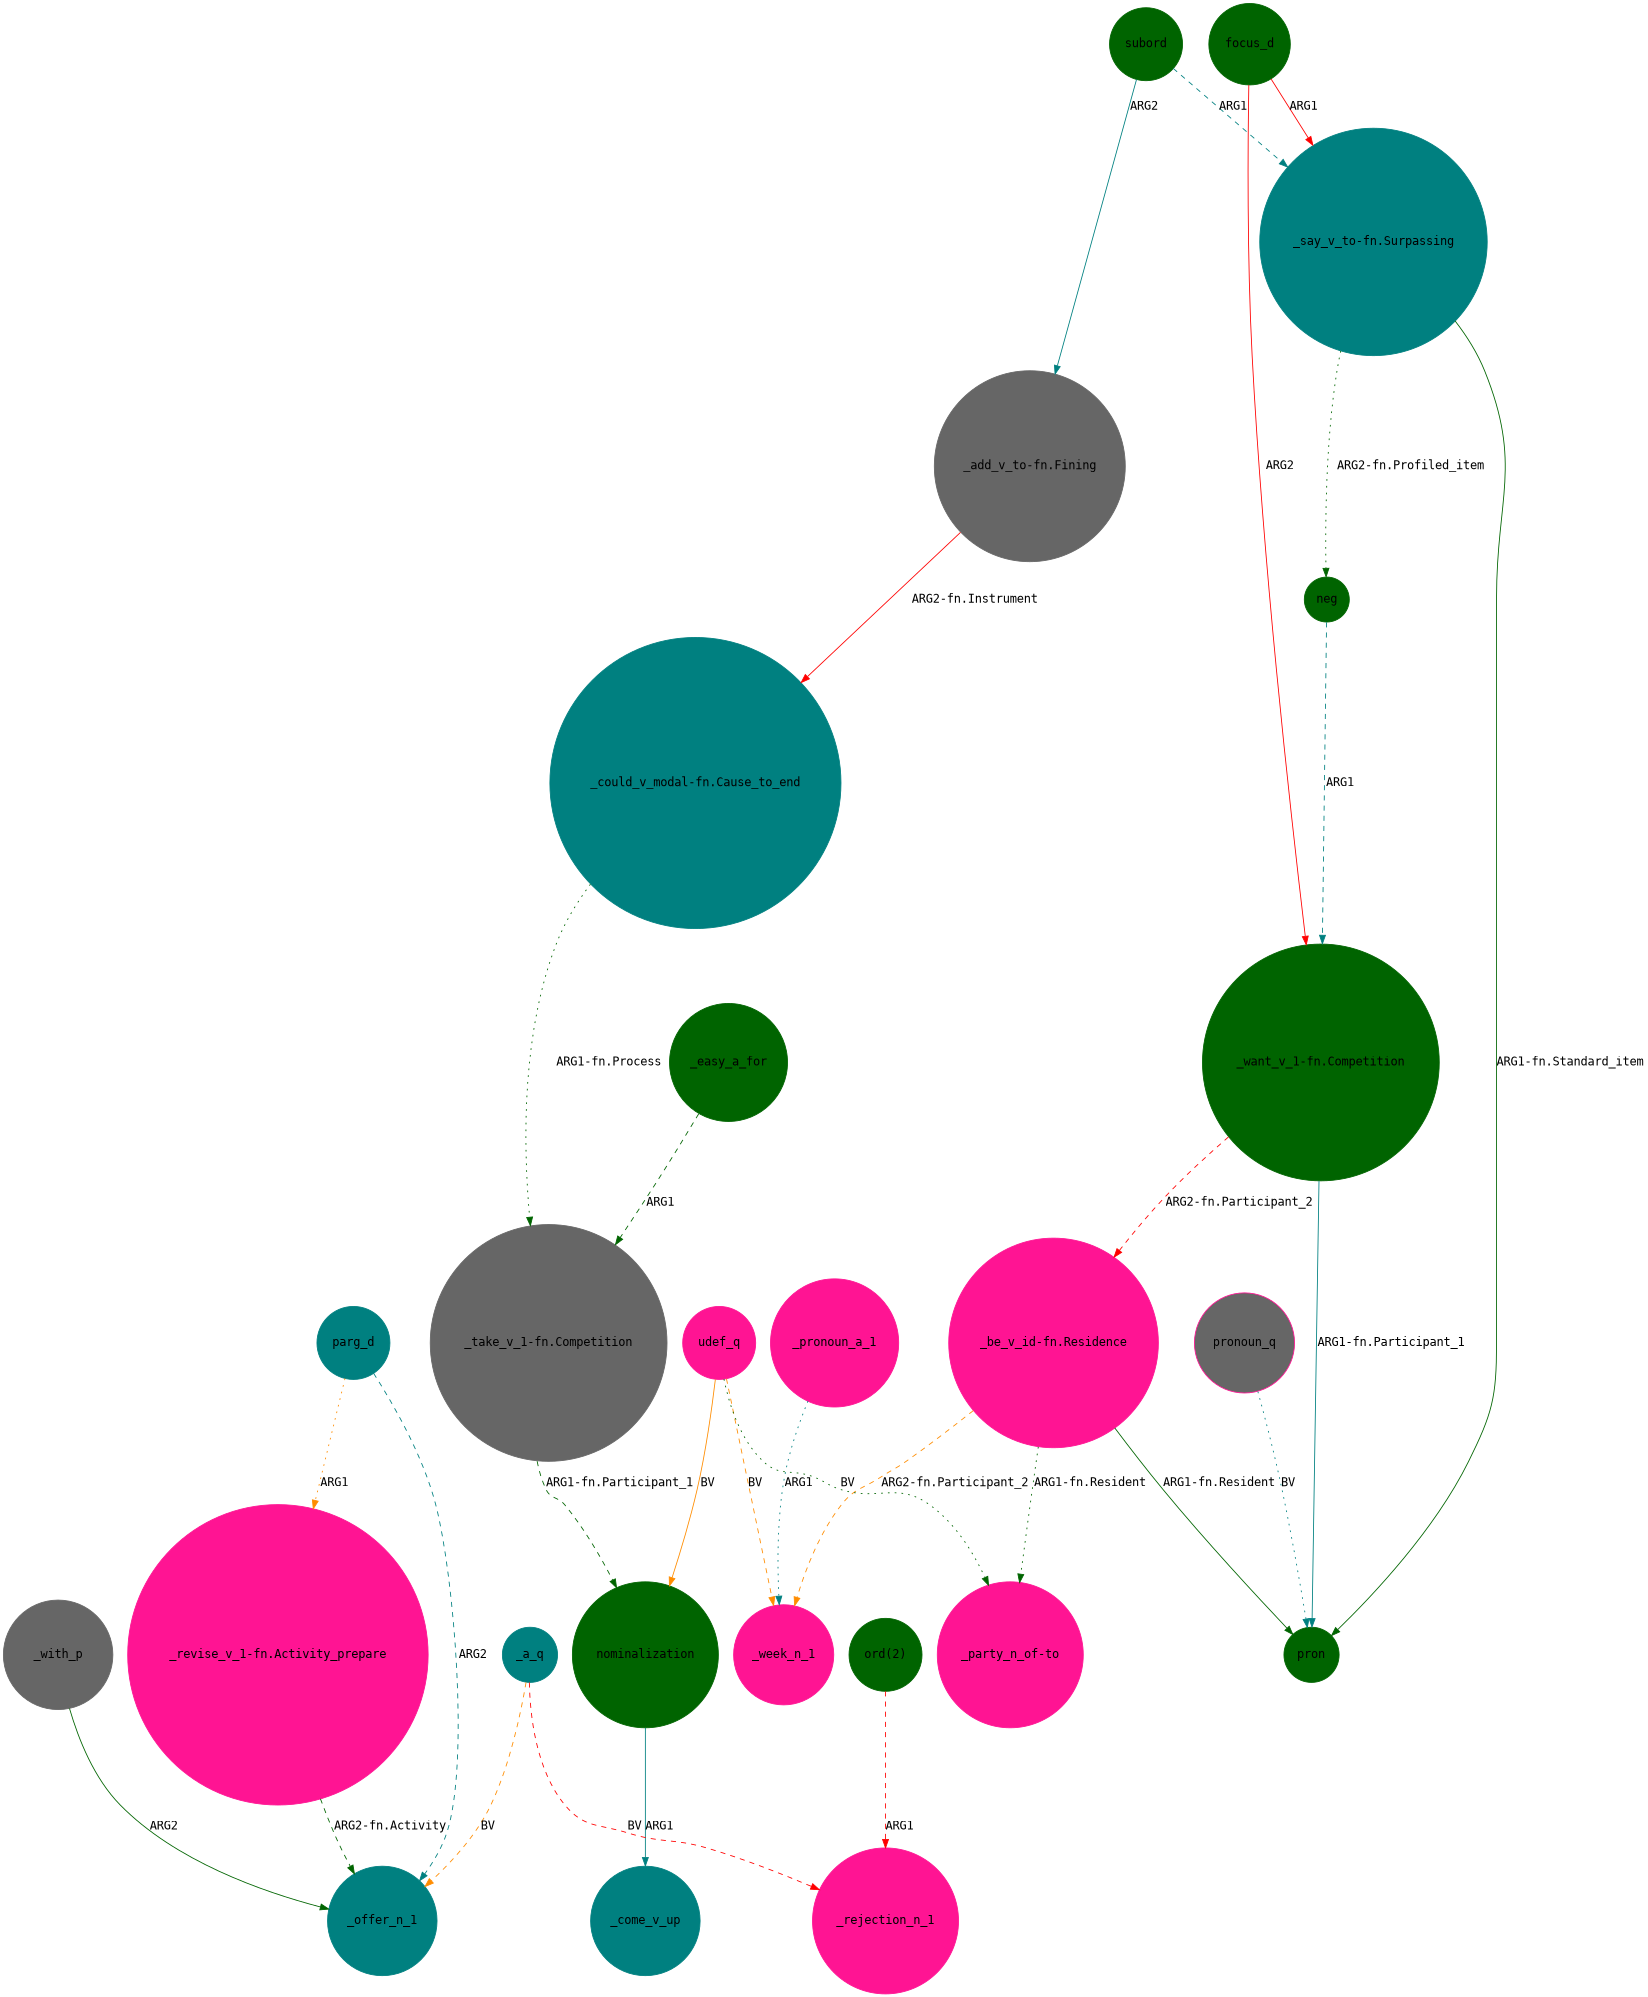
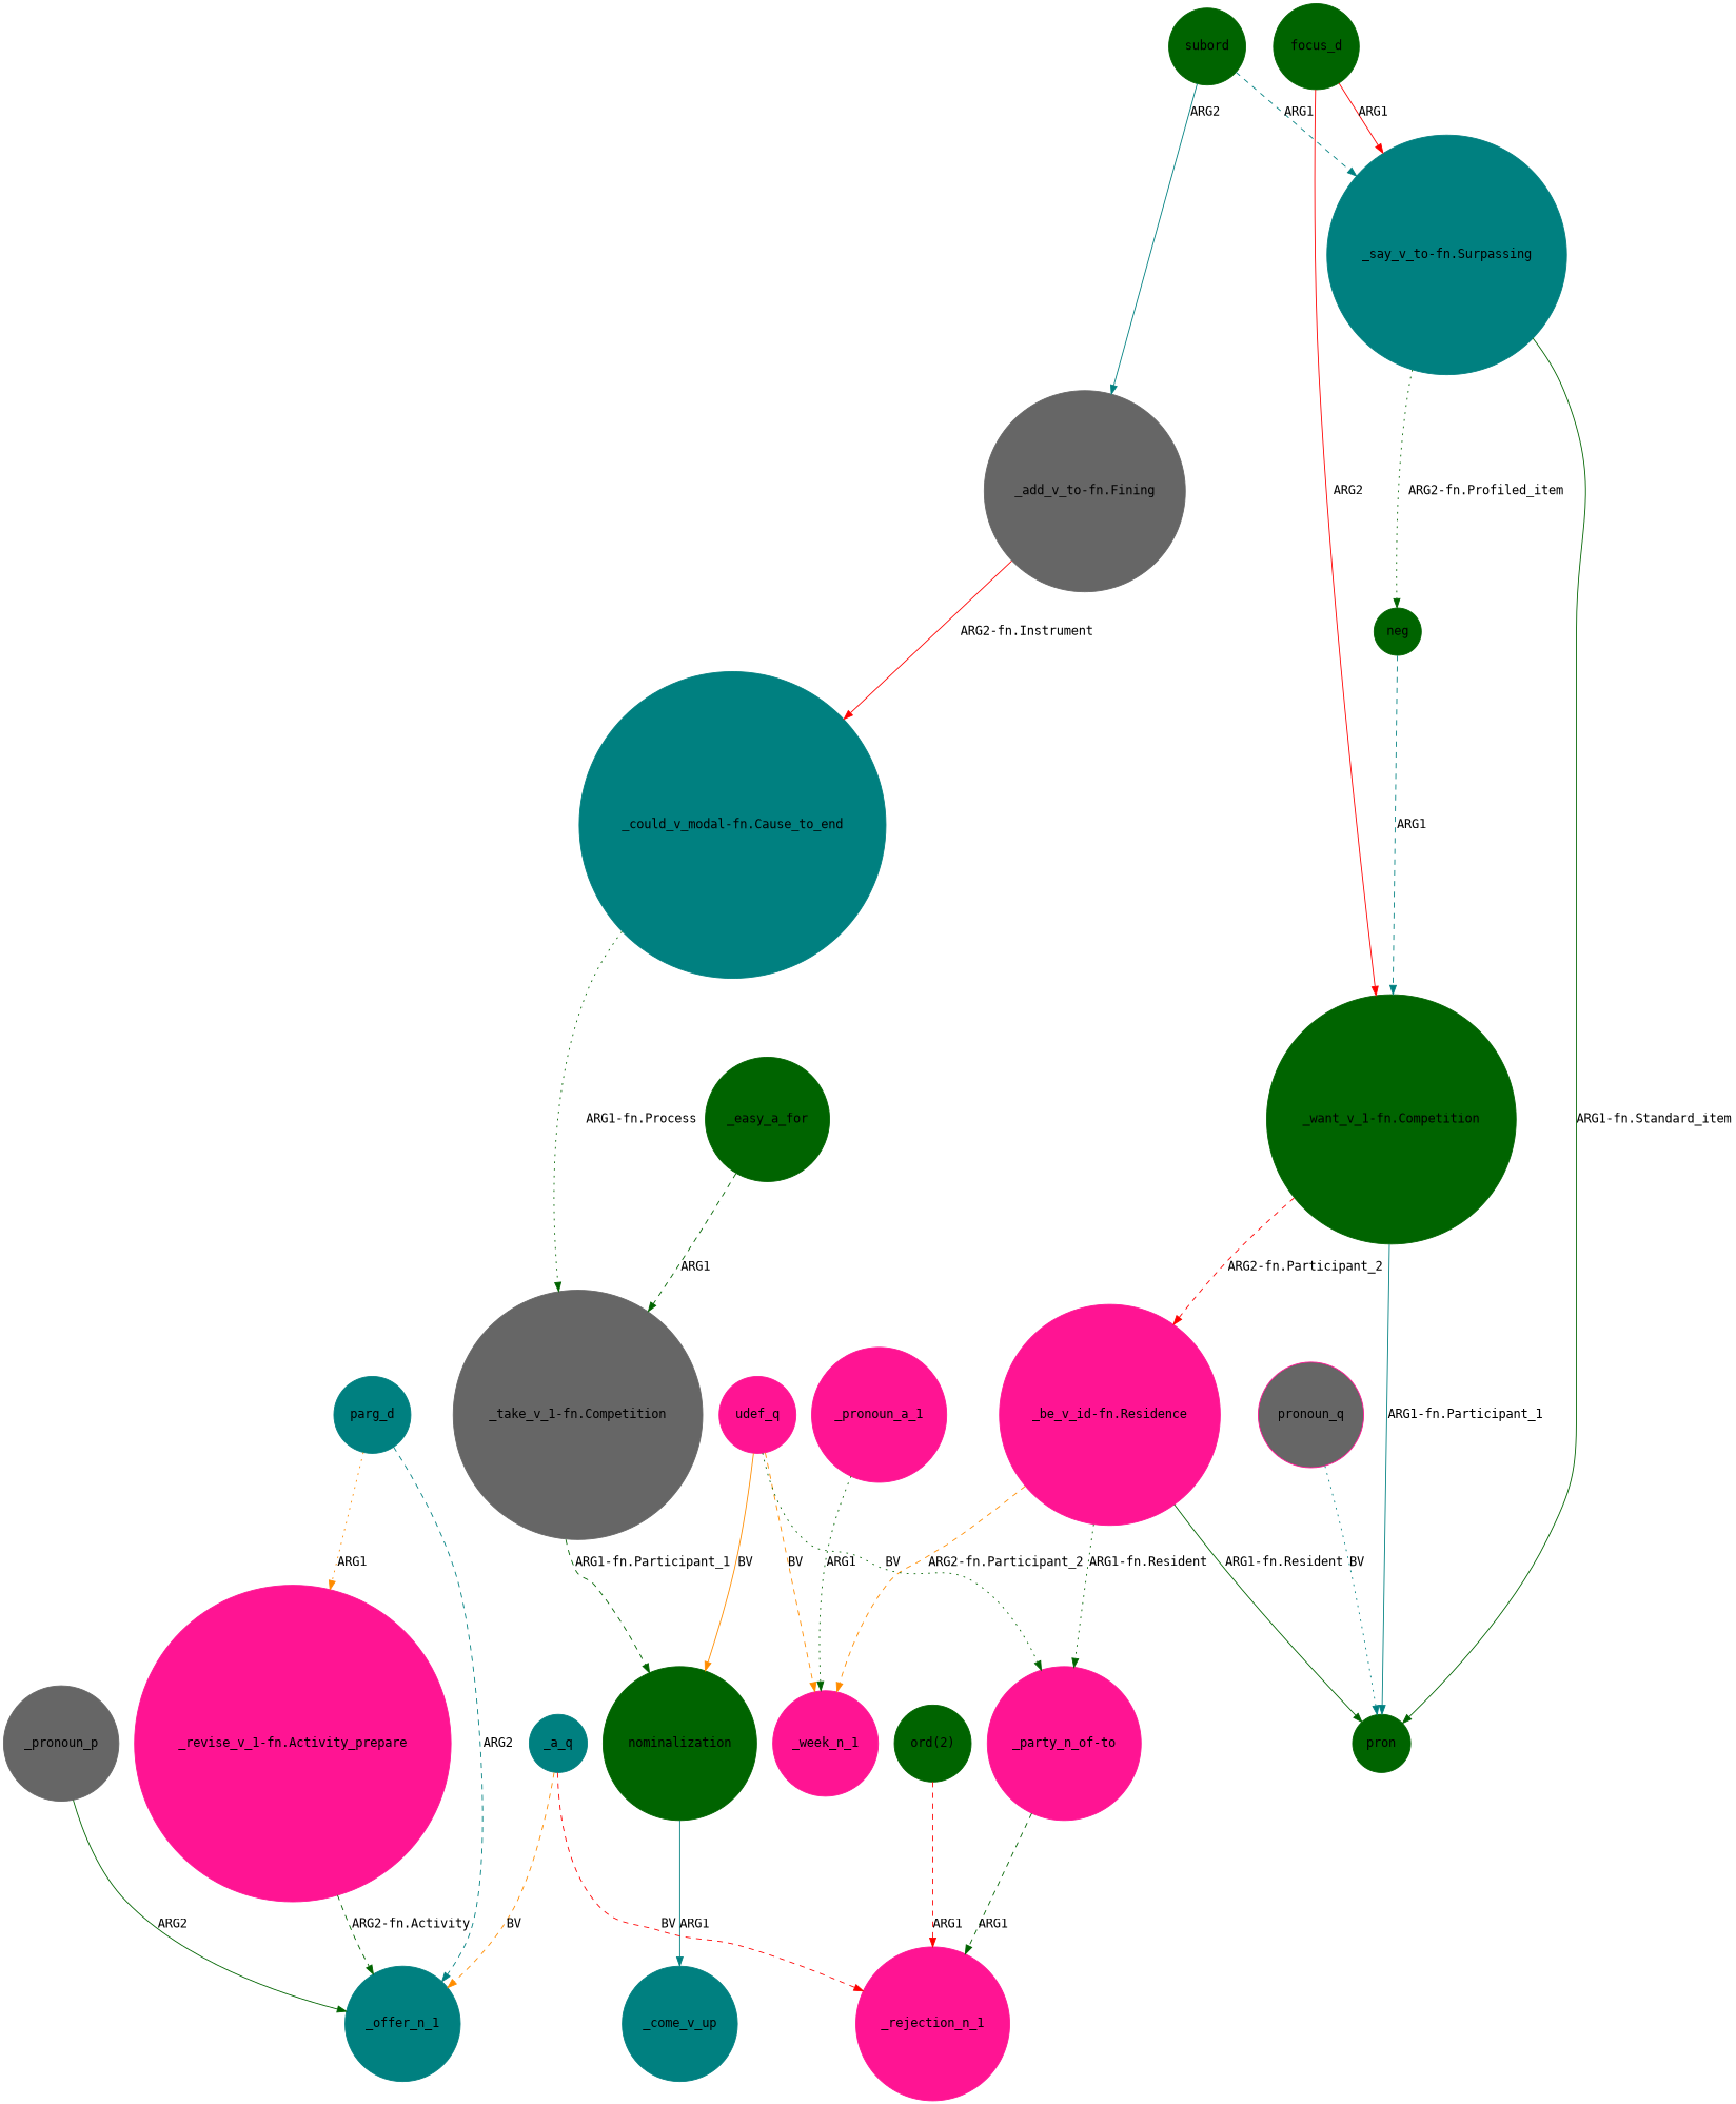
  digraph {
    fontname="DejaVu Sans Mono"
    node [color=darkgreen fontname="DejaVu Sans Mono" shape=circle style=filled]
    edge [color=darkgreen fontname="DejaVu Sans Mono" style=dashed]
-   _with_p [color=gray40]
+   _with_p [color=gray40 label=_pronoun_p]
    _offer_n_1 [color=teal]
    "_could_v_modal-fn.Cause_to_end" [color=teal]
    "_take_v_1-fn.Competition" [color=gray40]
    nominalization
    _come_v_up [color=teal]
    _week_n_1 [color=deeppink]
    parg_d [color=teal]
    "_revise_v_1-fn.Activity_prepare" [color=deeppink]
    "_say_v_to-fn.Surpassing" [color=teal]
    subord
    "_add_v_to-fn.Fining" [color=gray40]
    pron
    neg
    "_want_v_1-fn.Competition"
    "_be_v_id-fn.Residence" [color=deeppink]
    "_party_n_of-to" [color=deeppink]
    _rejection_n_1 [color=deeppink]
    focus_d
    udef_q [color=deeppink]
    _a_q [color=teal]
    pronoun_q [color=deeppink fillcolor=gray40]
    "ord(2)"
    _easy_a_for
    n25 [color=deeppink label=_pronoun_a_1]
    _with_p -> _offer_n_1 [label=ARG2 style=solid]
    "_could_v_modal-fn.Cause_to_end" -> "_take_v_1-fn.Competition" [label="ARG1-fn.Process" style=dotted]
    "_take_v_1-fn.Competition" -> nominalization [label="ARG1-fn.Participant_1"]
    nominalization -> _come_v_up [color=teal label=ARG1 style=solid]
    parg_d -> _offer_n_1 [color=teal label=ARG2]
    parg_d -> "_revise_v_1-fn.Activity_prepare" [color=darkorange label=ARG1 style=dotted]
    "_revise_v_1-fn.Activity_prepare" -> _offer_n_1 [label="ARG2-fn.Activity"]
    "_say_v_to-fn.Surpassing" -> pron [label="ARG1-fn.Standard_item" style=solid]
    "_say_v_to-fn.Surpassing" -> neg [label="ARG2-fn.Profiled_item" style=dotted]
    subord -> "_say_v_to-fn.Surpassing" [color=teal label=ARG1]
    subord -> "_add_v_to-fn.Fining" [color=teal label=ARG2 style=solid]
    "_add_v_to-fn.Fining" -> "_could_v_modal-fn.Cause_to_end" [color=red label="ARG2-fn.Instrument" style=solid]
    neg -> "_want_v_1-fn.Competition" [color=teal label=ARG1]
    "_want_v_1-fn.Competition" -> pron [color=teal label="ARG1-fn.Participant_1" style=solid]
    "_want_v_1-fn.Competition" -> "_be_v_id-fn.Residence" [color=red label="ARG2-fn.Participant_2"]
    "_be_v_id-fn.Residence" -> _week_n_1 [color=darkorange label="ARG2-fn.Participant_2"]
    "_be_v_id-fn.Residence" -> pron [label="ARG1-fn.Resident" style=solid]
    "_be_v_id-fn.Residence" -> "_party_n_of-to" [label="ARG1-fn.Resident" style=dotted]
+   "_party_n_of-to" -> _rejection_n_1 [label=ARG1]
    focus_d -> "_say_v_to-fn.Surpassing" [color=red label=ARG1 style=solid]
    focus_d -> "_want_v_1-fn.Competition" [color=red label=ARG2 style=solid]
    udef_q -> nominalization [color=darkorange label=BV style=solid]
    udef_q -> _week_n_1 [color=darkorange label=BV]
    udef_q -> "_party_n_of-to" [label=BV style=dotted]
    _a_q -> _offer_n_1 [color=darkorange label=BV]
    _a_q -> _rejection_n_1 [color=red label=BV]
    pronoun_q -> pron [color=teal label=BV style=dotted]
    "ord(2)" -> _rejection_n_1 [color=red label=ARG1]
    _easy_a_for -> "_take_v_1-fn.Competition" [label=ARG1]
-   n25 -> _week_n_1 [color=teal label=ARG1 style=dotted]
+   n25 -> _week_n_1 [label=ARG1 style=dotted]
  }
